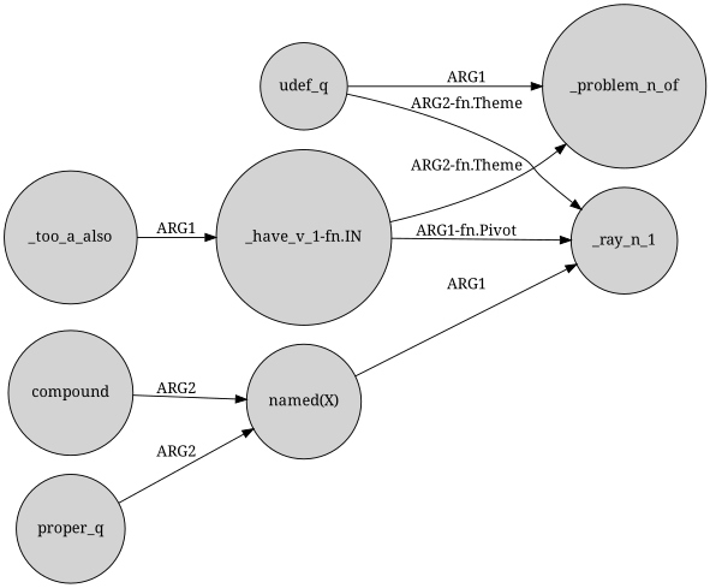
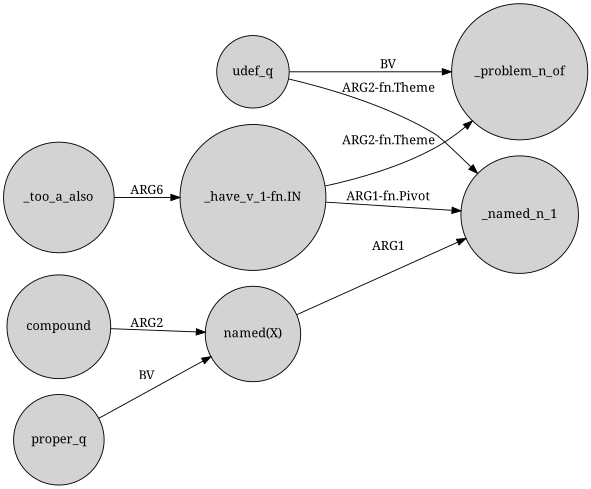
  digraph {
    fontname="Noto Serif"
    rankdir=LR
    node [fontname="Noto Serif" shape=circle style=filled]
    edge [fontname="Noto Serif"]
    _too_a_also
    "_have_v_1-fn.IN"
-   _ray_n_1
+   _ray_n_1 [label=_named_n_1]
    _problem_n_of
    udef_q
    proper_q
    "named(X)"
    compound
-   _too_a_also -> "_have_v_1-fn.IN" [label=ARG1]
+   _too_a_also -> "_have_v_1-fn.IN" [label=ARG6]
    "_have_v_1-fn.IN" -> _ray_n_1 [label="ARG1-fn.Pivot"]
    "_have_v_1-fn.IN" -> _problem_n_of [label="ARG2-fn.Theme"]
    udef_q -> _ray_n_1 [label="ARG2-fn.Theme"]
-   udef_q -> _problem_n_of [label=ARG1]
-   proper_q -> "named(X)" [label=ARG2]
+   udef_q -> _problem_n_of [label=BV]
+   proper_q -> "named(X)" [label=BV]
    "named(X)" -> _ray_n_1 [label=ARG1]
    compound -> "named(X)" [label=ARG2]
  }
